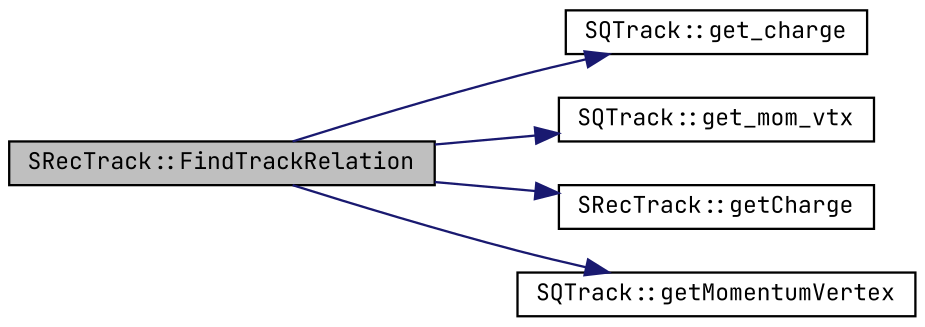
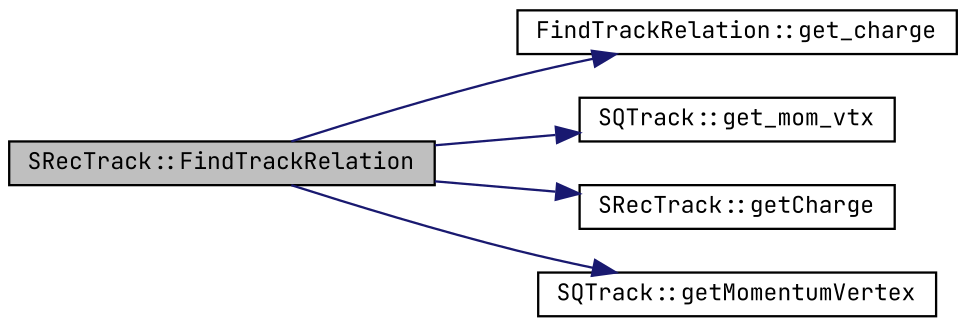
  digraph {
    fontname="JetBrains Mono"
    rankdir=LR
    node [color=black fontname="JetBrains Mono" fontsize=10 shape=record]
    edge [color=midnightblue fontname="JetBrains Mono" fontsize=10 labelfontname=FreeSans labelfontsize=10 style=solid]
    n1 [fillcolor=grey75 fontcolor=black height=0.2 label="SRecTrack::FindTrackRelation" style=filled width=0.4]
-   n2 [height=0.2 label="SQTrack::get_charge" width=0.4]
+   n2 [height=0.2 label="FindTrackRelation::get_charge" width=0.4]
    n3 [height=0.2 label="SQTrack::get_mom_vtx" width=0.4]
    n4 [height=0.2 label="SRecTrack::getCharge" width=0.4]
    n5 [height=0.2 label="SQTrack::getMomentumVertex" width=0.4]
    n1 -> n2
    n1 -> n3
    n1 -> n4
    n1 -> n5
  }
